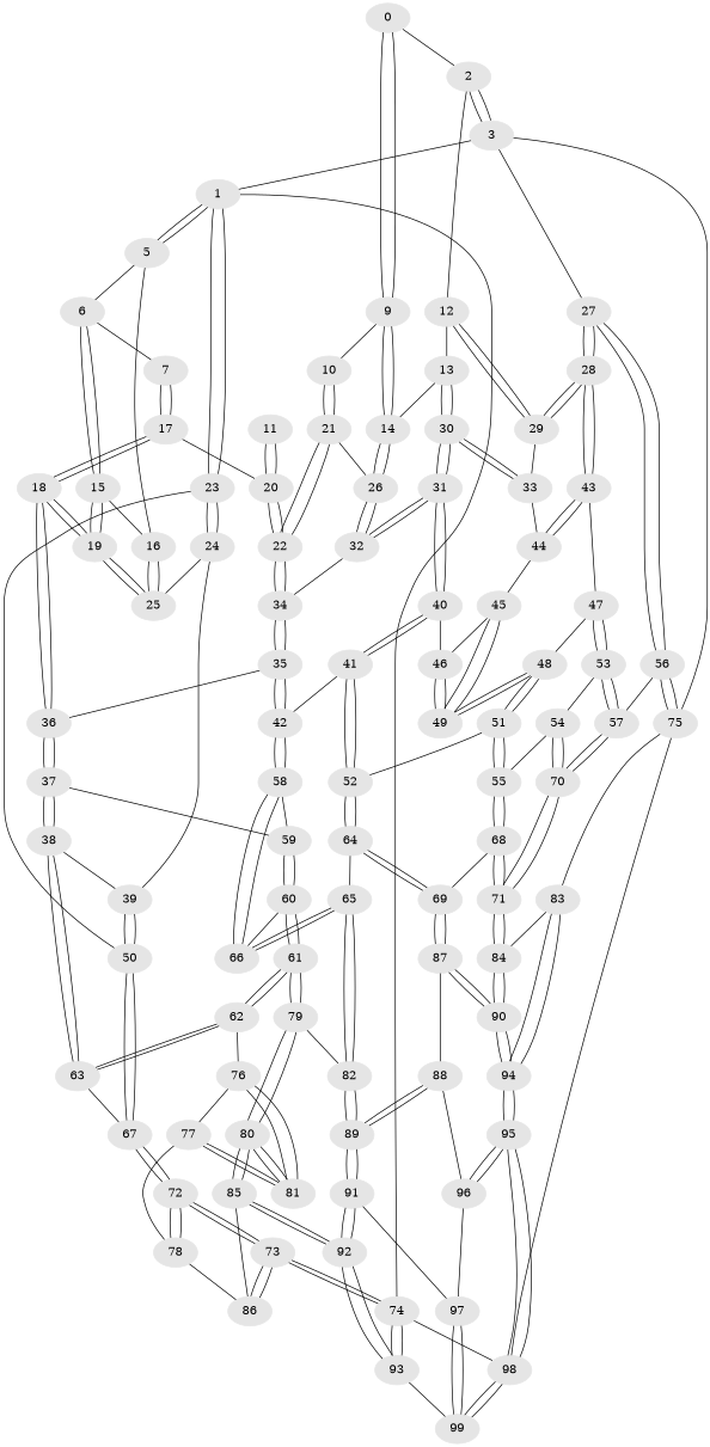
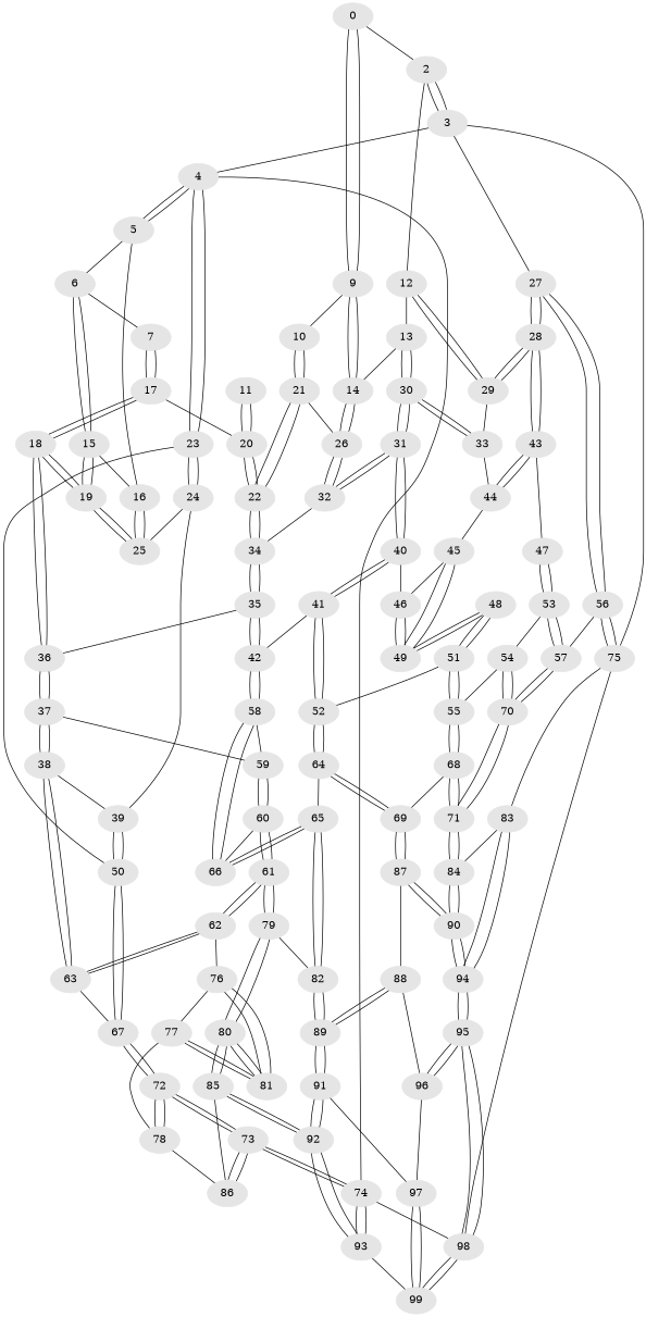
  graph {
    node [color=gray90 style=filled]
    n1 [label=0]
    2
    9
    3
    12
    10
    14
-   4 [label=1]
+   4
    27
    75
    13
    29
    5
    23
    74
    28
    56
    98
    83
    6
    16
    24
    50
    93
    7
    15
    25
    17
    19
    20
    18
    11
    21
    26
    22
    30
    33
    31
    32
    36
    37
    34
    35
    39
    67
    43
    57
    44
    47
    40
    41
    46
    45
    42
    58
    38
    59
    63
    60
    52
    49
    64
    66
    48
    53
    51
    54
    55
    72
    68
    65
    69
    70
    71
    61
    62
    79
    76
    82
    80
    77
    81
    87
    89
    73
    78
    84
    90
    88
    86
    99
    94
    85
    92
    91
    95
    96
    97
    n1 -- 2
    n1 -- 9
    n1 -- 9
    2 -- 3
    2 -- 3
    2 -- 12
    9 -- 10
    9 -- 14
    9 -- 14
    3 -- 4
    3 -- 27
    3 -- 75
    12 -- 13
    12 -- 29
    12 -- 29
    10 -- 21
    10 -- 21
    14 -- 26
    14 -- 26
    4 -- 5
    4 -- 5
    4 -- 23
    4 -- 23
    4 -- 74
    27 -- 28
    27 -- 28
    27 -- 56
    27 -- 56
    75 -- 98
    75 -- 83
    13 -- 14
    13 -- 30
    13 -- 30
    29 -- 33
    5 -- 6
    5 -- 16
    23 -- 24
    23 -- 24
    23 -- 50
    74 -- 98
    74 -- 93
    74 -- 93
    28 -- 29
    28 -- 29
    28 -- 43
    28 -- 43
    56 -- 75
    56 -- 75
    56 -- 57
    98 -- 99
    98 -- 99
    83 -- 84
    83 -- 94
    83 -- 94
    6 -- 7
    6 -- 15
    6 -- 15
    16 -- 25
    16 -- 25
    24 -- 25
    24 -- 39
    50 -- 67
    50 -- 67
    93 -- 99
    7 -- 17
    7 -- 17
    15 -- 16
    15 -- 19
    15 -- 19
    17 -- 20
    17 -- 18
    17 -- 18
    19 -- 25
    19 -- 25
    20 -- 22
    20 -- 22
    18 -- 19
    18 -- 19
    18 -- 36
    18 -- 36
    11 -- 20
    11 -- 20
    21 -- 26
    21 -- 22
    21 -- 22
    26 -- 32
    26 -- 32
    22 -- 34
    22 -- 34
    30 -- 33
    30 -- 33
    30 -- 31
    30 -- 31
    33 -- 44
    31 -- 32
    31 -- 32
    31 -- 40
    31 -- 40
    32 -- 34
    36 -- 37
    36 -- 37
    37 -- 38
    37 -- 38
    37 -- 59
    34 -- 35
    34 -- 35
    35 -- 36
    35 -- 42
    35 -- 42
    39 -- 50
    39 -- 50
    67 -- 72
    67 -- 72
    43 -- 44
    43 -- 44
    43 -- 47
    57 -- 70
    57 -- 70
    44 -- 45
-   47 -- 48
    47 -- 53
    47 -- 53
    40 -- 41
    40 -- 41
    40 -- 46
    41 -- 42
    41 -- 52
    41 -- 52
    46 -- 49
    46 -- 49
    45 -- 46
    45 -- 49
    45 -- 49
    42 -- 58
    42 -- 58
    58 -- 59
    58 -- 66
    58 -- 66
    38 -- 39
    38 -- 63
    38 -- 63
    59 -- 60
    59 -- 60
    63 -- 67
    60 -- 66
    60 -- 61
    60 -- 61
    52 -- 64
    52 -- 64
    64 -- 65
    64 -- 69
    64 -- 69
    48 -- 49
    48 -- 49
    48 -- 51
    48 -- 51
    53 -- 57
    53 -- 57
    53 -- 54
    51 -- 52
    51 -- 55
    51 -- 55
    54 -- 55
    54 -- 70
    54 -- 70
    55 -- 68
    55 -- 68
    72 -- 73
    72 -- 73
    72 -- 78
    72 -- 78
    68 -- 69
    68 -- 71
    68 -- 71
    65 -- 66
    65 -- 66
    65 -- 82
    65 -- 82
    69 -- 87
    69 -- 87
    70 -- 71
    70 -- 71
    71 -- 84
    71 -- 84
    61 -- 62
    61 -- 62
    61 -- 79
    61 -- 79
    62 -- 63
    62 -- 63
    62 -- 76
    79 -- 82
    79 -- 80
    79 -- 80
    76 -- 77
    76 -- 81
    76 -- 81
    82 -- 89
    82 -- 89
    80 -- 81
    80 -- 81
    80 -- 85
    80 -- 85
    77 -- 81
    77 -- 81
    77 -- 78
    87 -- 90
    87 -- 90
    87 -- 88
    89 -- 91
    89 -- 91
    73 -- 74
    73 -- 74
    73 -- 86
    73 -- 86
    78 -- 86
    84 -- 90
    84 -- 90
    90 -- 94
    90 -- 94
    88 -- 89
    88 -- 89
    88 -- 96
    94 -- 95
    94 -- 95
    85 -- 86
    85 -- 92
    85 -- 92
    92 -- 93
    92 -- 93
    91 -- 92
    91 -- 92
    91 -- 97
    95 -- 98
    95 -- 98
    95 -- 96
    95 -- 96
    96 -- 97
    97 -- 99
    97 -- 99
  }
